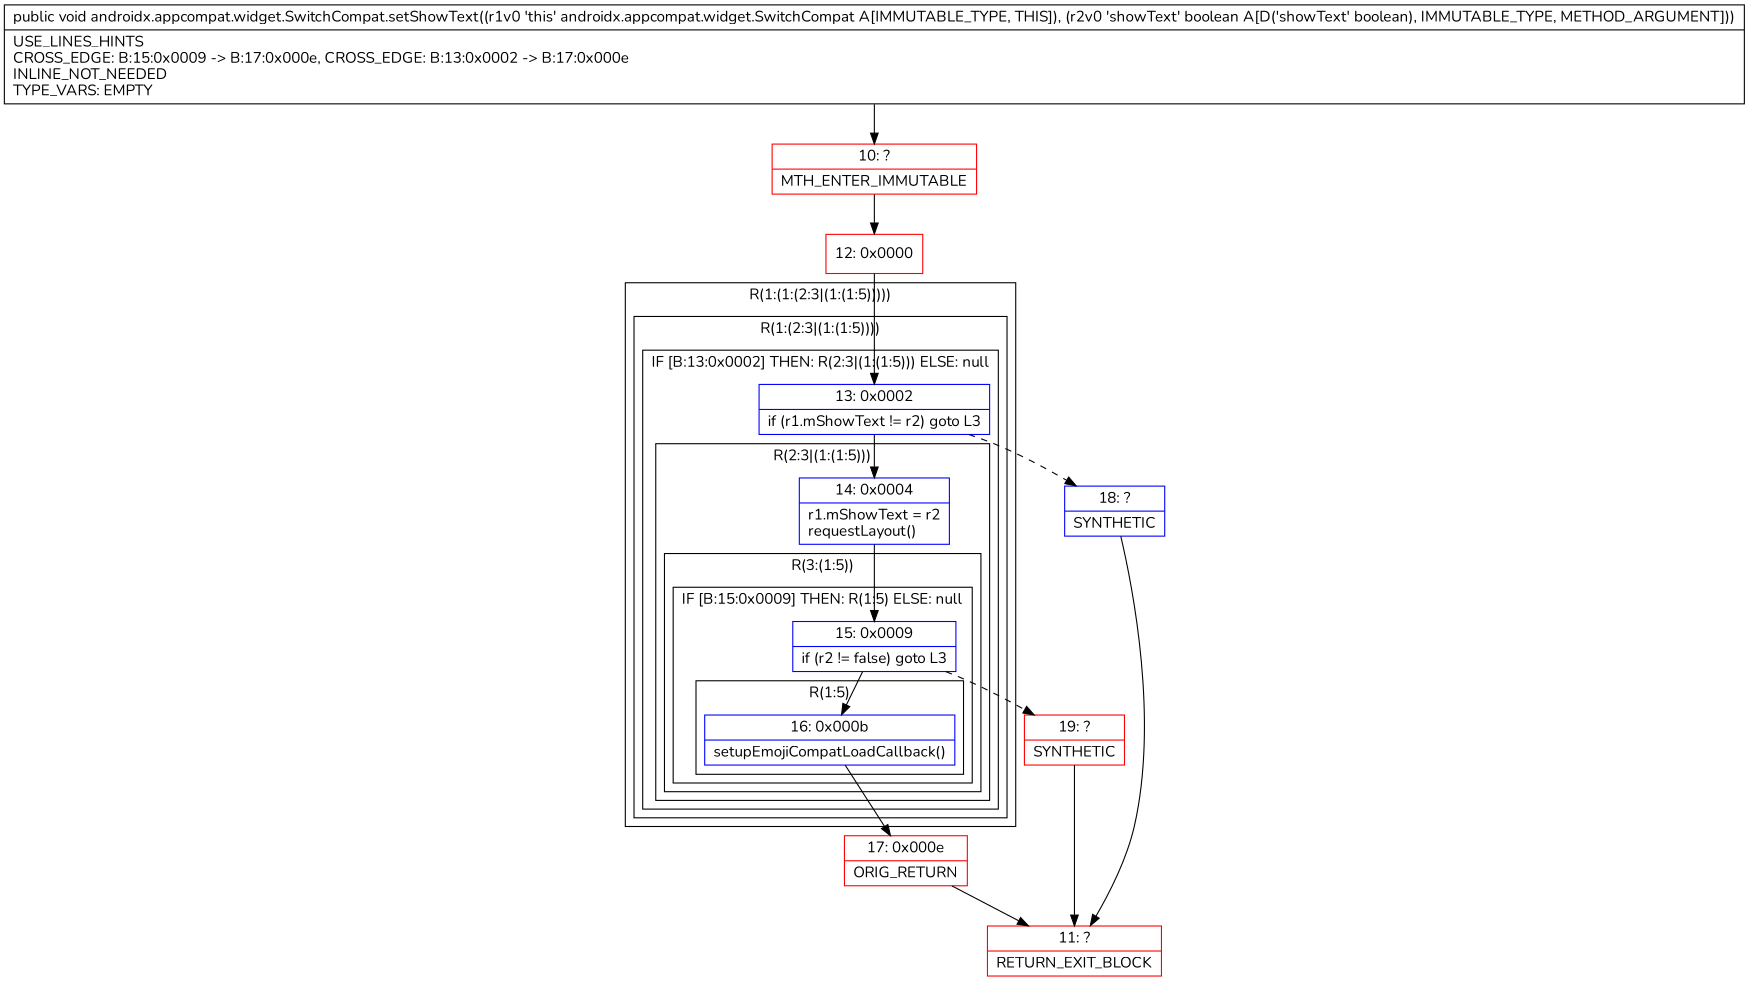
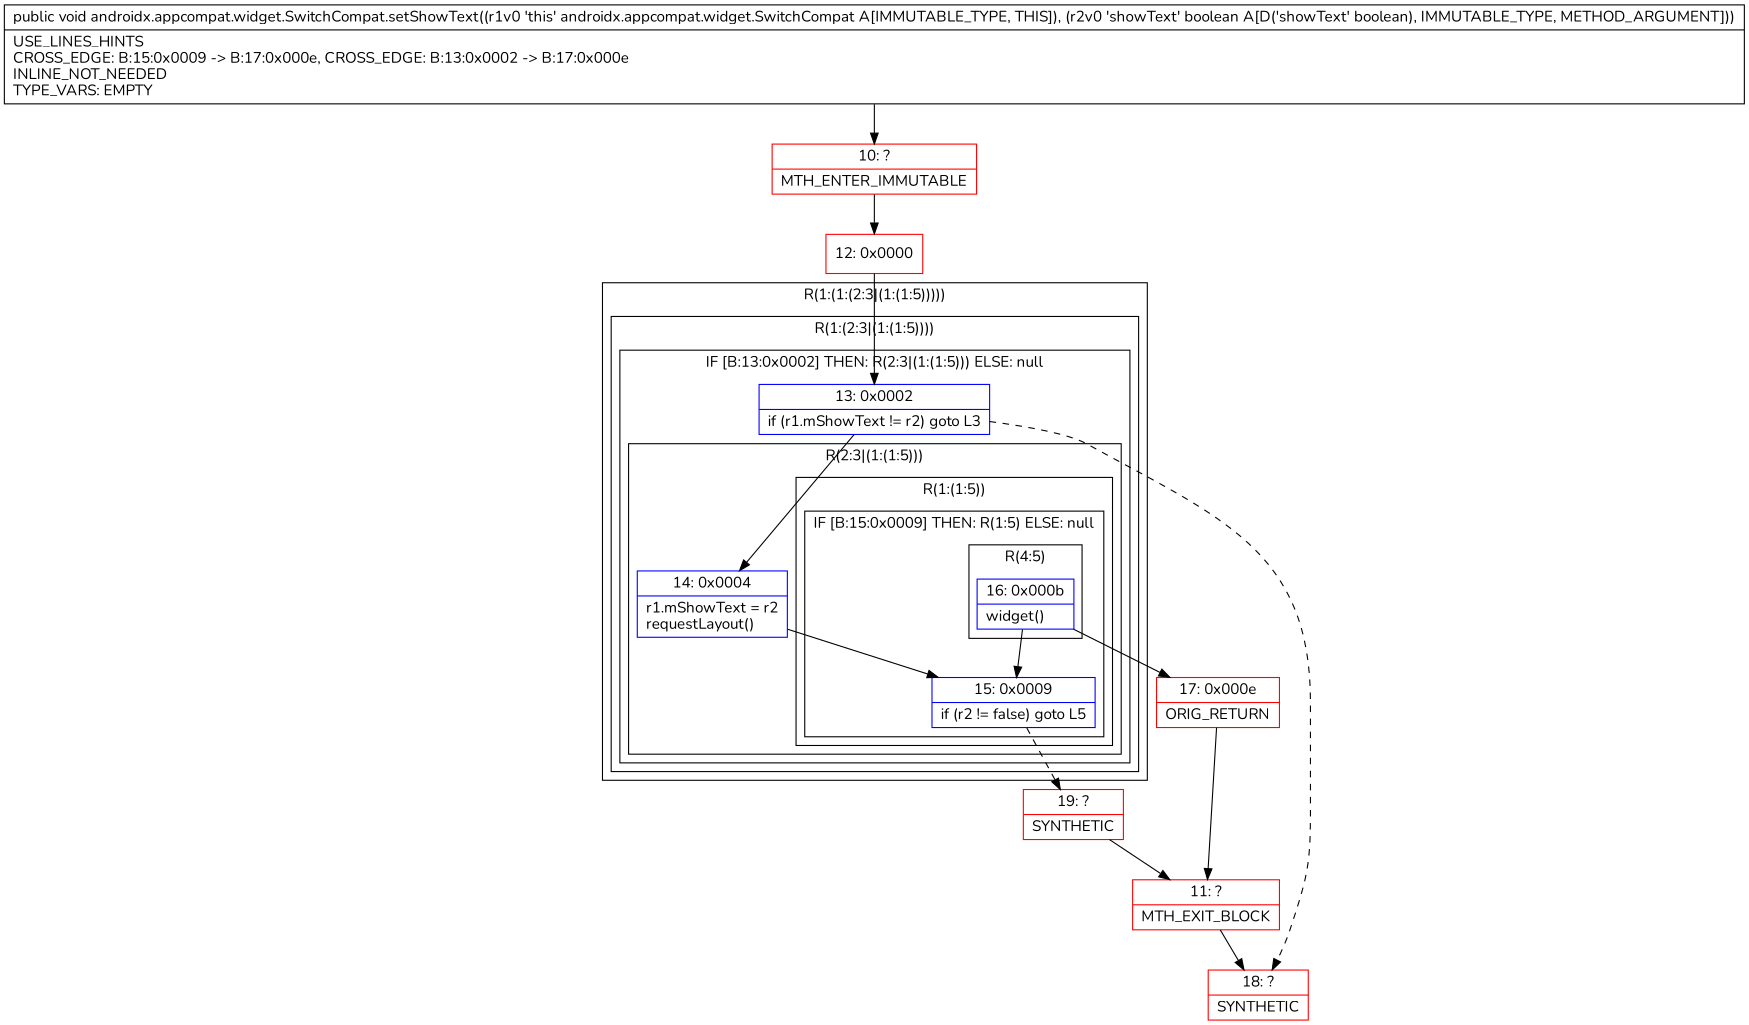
  digraph {
    fontname=Nunito
    node [color=red fontname=Nunito shape=record]
    edge [fontname=Nunito]
-   n1 [color=blue label="{16\:\ 0x000b|setupEmojiCompatLoadCallback()\l}"]
-   n2 [color=blue label="{15\:\ 0x0009|if (r2 != false) goto L3\l}"]
+   n1 [color=blue label="{16\:\ 0x000b|widget()\l}"]
+   n2 [color=blue label="{15\:\ 0x0009|if (r2 != false) goto L5\l}"]
    n3 [color=blue label="{14\:\ 0x0004|r1.mShowText = r2\lrequestLayout()\l}"]
    n4 [color=blue label="{13\:\ 0x0002|if (r1.mShowText != r2) goto L3\l}"]
    n5 [label="{17\:\ 0x000e|ORIG_RETURN\l}"]
    n6 [label="{19\:\ ?|SYNTHETIC\l}"]
-   n7 [color=blue label="{18\:\ ?|SYNTHETIC\l}"]
-   n8 [label="{11\:\ ?|RETURN_EXIT_BLOCK\l}"]
+   n7 [label="{18\:\ ?|SYNTHETIC\l}"]
+   n8 [label="{11\:\ ?|MTH_EXIT_BLOCK\l}"]
    n9 [label="{10\:\ ?|MTH_ENTER_IMMUTABLE\l}"]
    n10 [label="{12\:\ 0x0000}"]
    n11 [label="{public void androidx.appcompat.widget.SwitchCompat.setShowText((r1v0 'this' androidx.appcompat.widget.SwitchCompat A[IMMUTABLE_TYPE, THIS]), (r2v0 'showText' boolean A[D('showText' boolean), IMMUTABLE_TYPE, METHOD_ARGUMENT]))  | USE_LINES_HINTS\lCROSS_EDGE: B:15:0x0009 \-\> B:17:0x000e, CROSS_EDGE: B:13:0x0002 \-\> B:17:0x000e\lINLINE_NOT_NEEDED\lTYPE_VARS: EMPTY\l}" color=""]
    subgraph cluster_1 {
      label="R(1:(1:(2:3|(1:(1:5)))))"
      subgraph cluster_2 {
        label="R(1:(2:3|(1:(1:5))))"
        subgraph cluster_3 {
          label="IF [B:13:0x0002] THEN: R(2:3|(1:(1:5))) ELSE: null"
          n4
          subgraph cluster_4 {
            label="R(2:3|(1:(1:5)))"
            n3
            subgraph cluster_5 {
-             label="R(3:(1:5))"
+             label="R(1:(1:5))"
              subgraph cluster_6 {
                label="IF [B:15:0x0009] THEN: R(1:5) ELSE: null"
                n2
                subgraph cluster_7 {
-                 label="R(1:5)"
+                 label="R(4:5)"
                  n1
                }
              }
            }
          }
        }
      }
    }
    n1 -> n5
-   n2 -> n1
+   n1 -> n2
    n2 -> n6 [style=dashed]
    n3 -> n2
    n4 -> n3
    n4 -> n7 [style=dashed]
    n5 -> n8
    n6 -> n8
-   n7 -> n8
+   n8 -> n7
    n9 -> n10
    n10 -> n4
    n11 -> n9
  }
